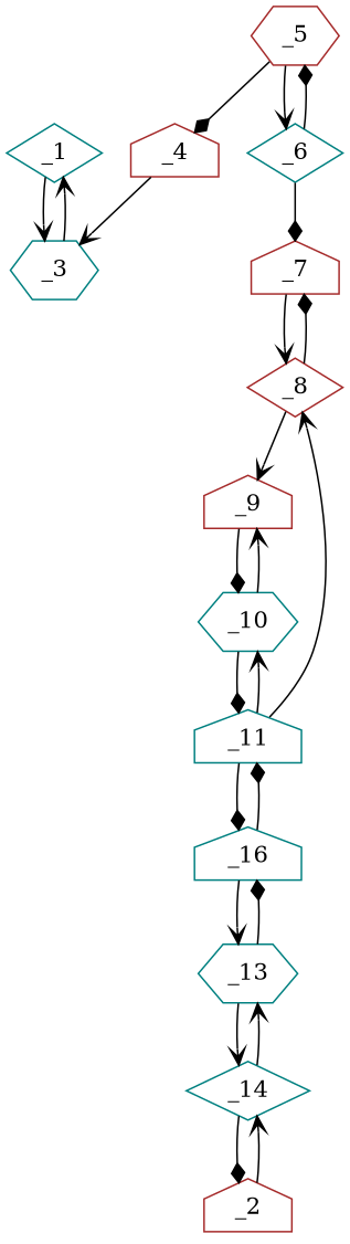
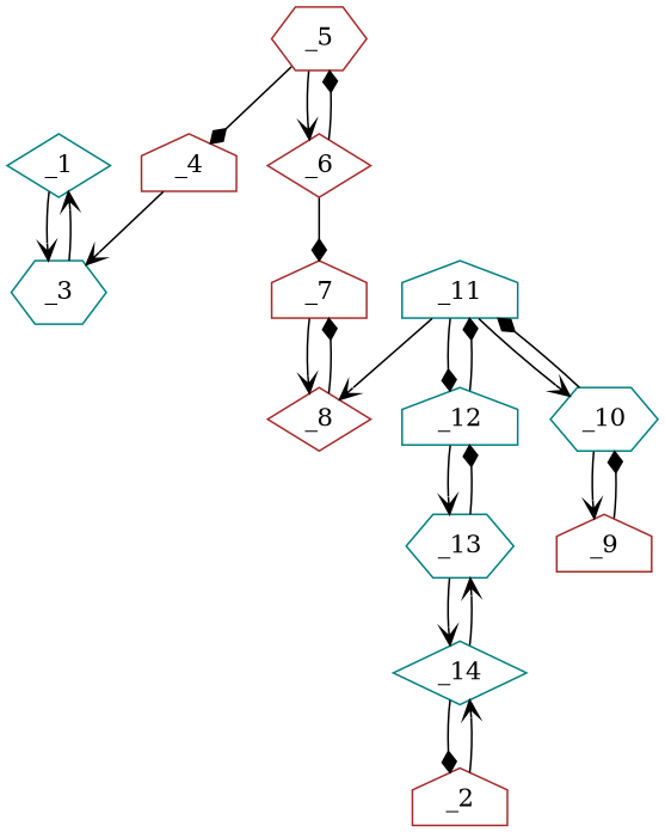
  digraph {
    node [color=teal shape=house x=177.000000 y=124.000000]
    edge [angle=-1.745469 arrowhead=vee orient=-0.984784]
    _1 [shape=diamond x=53.000000 y=178.000000]
    _3 [shape=hexagon x=58.000000 y=163.000000]
    _4 [color=brown x=64.000000 y=149.000000]
    _2 [color=brown y=186.000000]
    _14 [shape=diamond x=180.000000 y=169.000000]
    _13 [shape=hexagon y=152.000000]
-   _12 [x=174.000000 y=135.000000 label=_16]
+   _12 [x=174.000000 y=135.000000]
    _5 [color=brown shape=hexagon x=72.000000 y=137.000000]
-   _6 [shape=diamond x=85.000000 y=130.000000]
+   _6 [color=brown shape=diamond x=85.000000 y=130.000000]
    _7 [color=brown x=99.000000]
    _8 [color=brown shape=diamond x=114.000000 y=119.000000]
    _9 [color=brown x=132.000000 y=117.000000]
    _10 [shape=hexagon x=149.000000 y=120.000000]
    _11 [x=165.000000]
    _1 -> _3 [angle=-1.249046 orient=-0.948683]
    _3 -> _1 [angle=1.892547 orient=0.948683]
    _4 -> _3 [angle=1.975688 orient=0.919145]
    _2 -> _14 [angle=-1.396124]
    _14 -> _2 [angle=1.745469 arrowhead=diamond orient=0.984784]
    _14 -> _13
    _13 -> _14 [angle=1.396124 orient=0.984784]
    _13 -> _12 [arrowhead=diamond]
    _12 -> _13 [angle=1.396124 orient=0.984784]
    _12 -> _11 [angle=-2.256526 arrowhead=diamond orient=-0.773957]
    _5 -> _4 [angle=2.158799 arrowhead=diamond orient=0.832050]
    _5 -> _6 [angle=-0.493941 orient=-0.474100]
    _6 -> _5 [angle=2.647651 arrowhead=diamond orient=0.474100]
    _6 -> _7 [angle=-0.404892 arrowhead=diamond orient=-0.393919]
    _7 -> _8 [angle=-0.321751 orient=-0.316228]
    _8 -> _7 [angle=2.819842 arrowhead=diamond orient=0.316228]
-   _8 -> _9 [angle=-0.110657 orient=-0.110432]
    _9 -> _10 [angle=0.174672 arrowhead=diamond orient=0.173785]
    _10 -> _9 [angle=-2.966920 orient=-0.173785]
    _10 -> _11 [angle=0.244979 arrowhead=diamond orient=0.242536]
    _11 -> _12 [angle=0.885067 arrowhead=diamond orient=0.773957]
    _11 -> _8 [angle=3.030935 orient=0.110432]
    _11 -> _10 [angle=-2.896614 orient=-0.242536]
  }
